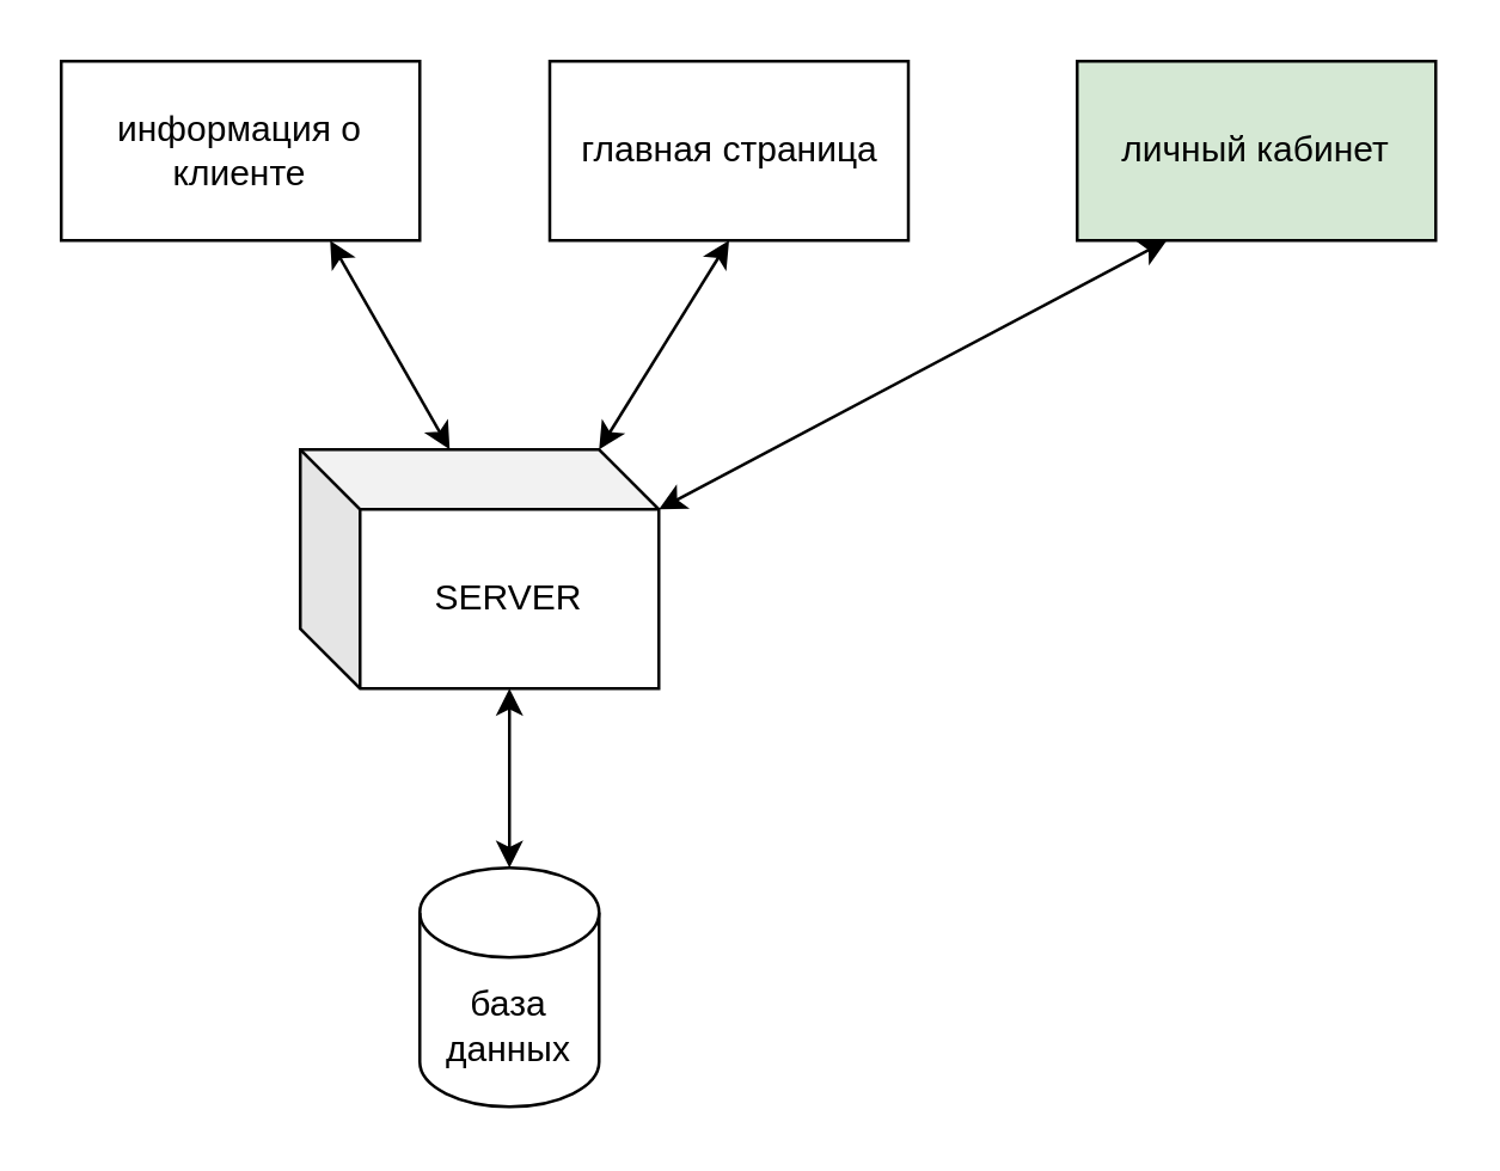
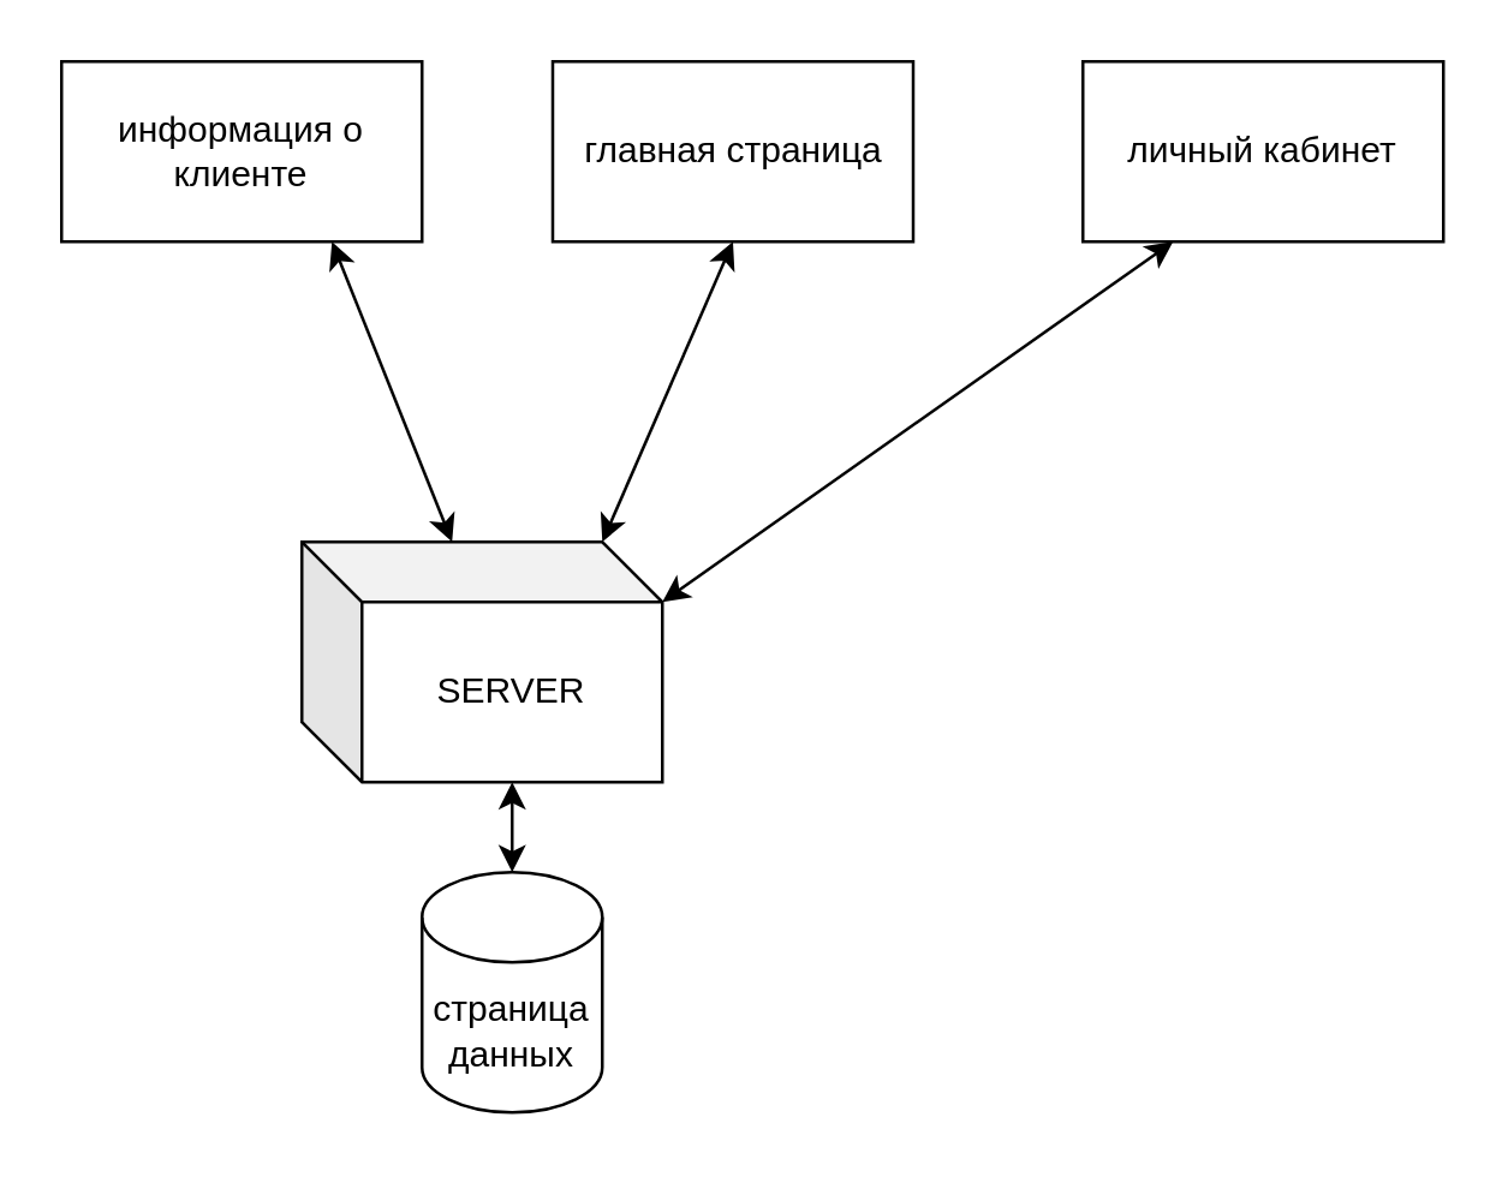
  <mxCell id="0" />
  <mxCell id="1" parent="0" />
  <mxCell id="2" value="главная страница" style="rounded=0;whiteSpace=wrap;html=1;" vertex="1" parent="1"><mxGeometry x="183.5" y="20" width="120" height="60" as="geometry" /></mxCell>
  <mxCell id="3" value="информация о клиенте" style="rounded=0;whiteSpace=wrap;html=1;" vertex="1" parent="1"><mxGeometry x="20" y="20" width="120" height="60" as="geometry" /></mxCell>
- <mxCell id="4" value="база данных" style="shape=cylinder3;whiteSpace=wrap;html=1;boundedLbl=1;backgroundOutline=1;size=15;" vertex="1" parent="1"><mxGeometry x="140" y="290" width="60" height="80" as="geometry" /></mxCell>
- <mxCell id="5" value="SERVER" style="shape=cube;whiteSpace=wrap;html=1;boundedLbl=1;backgroundOutline=1;darkOpacity=0.05;darkOpacity2=0.1;" vertex="1" parent="1"><mxGeometry x="100" y="150" width="120" height="80" as="geometry" /></mxCell>
- <mxCell id="6" value="личный кабинет" style="rounded=0;whiteSpace=wrap;html=1;fillColor=#d5e8d4;" vertex="1" parent="1"><mxGeometry x="360" y="20" width="120" height="60" as="geometry" /></mxCell>
+ <mxCell id="4" value="страница данных" style="shape=cylinder3;whiteSpace=wrap;html=1;boundedLbl=1;backgroundOutline=1;size=15;" vertex="1" parent="1"><mxGeometry x="140" y="290" width="60" height="80" as="geometry" /></mxCell>
+ <mxCell id="5" value="SERVER" style="shape=cube;whiteSpace=wrap;html=1;boundedLbl=1;backgroundOutline=1;darkOpacity=0.05;darkOpacity2=0.1;" vertex="1" parent="1"><mxGeometry x="100" y="180" width="120" height="80" as="geometry" /></mxCell>
+ <mxCell id="6" value="личный кабинет" style="rounded=0;whiteSpace=wrap;html=1;" vertex="1" parent="1"><mxGeometry x="360" y="20" width="120" height="60" as="geometry" /></mxCell>
  <mxCell id="7" value="" style="endArrow=classic;startArrow=classic;html=1;rounded=0;entryX=0.25;entryY=1;entryDx=0;entryDy=0;exitX=0;exitY=0;exitDx=120;exitDy=20;exitPerimeter=0;" edge="1" parent="1" source="5" target="6"><mxGeometry width="50" height="50" relative="1" as="geometry"><mxPoint x="218.5" y="210" as="sourcePoint" /><mxPoint x="268.5" y="160" as="targetPoint" /></mxGeometry></mxCell>
  <mxCell id="8" value="" style="endArrow=classic;startArrow=classic;html=1;rounded=0;entryX=0.5;entryY=1;entryDx=0;entryDy=0;exitX=0;exitY=0;exitDx=100;exitDy=0;exitPerimeter=0;" edge="1" parent="1" source="5" target="2"><mxGeometry width="50" height="50" relative="1" as="geometry"><mxPoint x="160" y="180" as="sourcePoint" /><mxPoint x="210" y="130" as="targetPoint" /></mxGeometry></mxCell>
  <mxCell id="9" value="" style="endArrow=classic;startArrow=classic;html=1;rounded=0;entryX=0.75;entryY=1;entryDx=0;entryDy=0;exitX=0;exitY=0;exitDx=50;exitDy=0;exitPerimeter=0;" edge="1" parent="1" source="5" target="3"><mxGeometry width="50" height="50" relative="1" as="geometry"><mxPoint x="160" y="180" as="sourcePoint" /><mxPoint x="210" y="130" as="targetPoint" /></mxGeometry></mxCell>
  <mxCell id="10" value="" style="endArrow=classic;startArrow=classic;html=1;rounded=0;exitX=0.5;exitY=0;exitDx=0;exitDy=0;exitPerimeter=0;entryX=0;entryY=0;entryDx=70;entryDy=80;entryPerimeter=0;" edge="1" parent="1" source="4" target="5"><mxGeometry width="50" height="50" relative="1" as="geometry"><mxPoint x="160" y="180" as="sourcePoint" /><mxPoint x="210" y="130" as="targetPoint" /></mxGeometry></mxCell>
